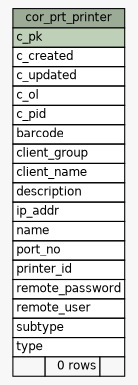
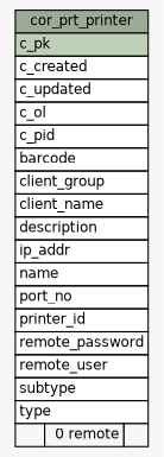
  digraph {
    bgcolor="#f7f7f7"
    fontname=Helvetica
    fontsize=11
    nodesep=0.18
    rankdir=TB
    ranksep=0.46
-   n1 [fontname=Helvetica fontsize=11 label=<     <TABLE BORDER="0" CELLBORDER="1" CELLSPACING="0" BGCOLOR="#ffffff">       <TR><TD COLSPAN="3" BGCOLOR="#9bab96" ALIGN="CENTER">cor_prt_printer</TD></TR>       <TR><TD PORT="c_pk" COLSPAN="3" BGCOLOR="#bed1b8" ALIGN="LEFT">c_pk</TD></TR>       <TR><TD PORT="c_created" COLSPAN="3" ALIGN="LEFT">c_created</TD></TR>       <TR><TD PORT="c_updated" COLSPAN="3" ALIGN="LEFT">c_updated</TD></TR>       <TR><TD PORT="c_ol" COLSPAN="3" ALIGN="LEFT">c_ol</TD></TR>       <TR><TD PORT="c_pid" COLSPAN="3" ALIGN="LEFT">c_pid</TD></TR>       <TR><TD PORT="barcode" COLSPAN="3" ALIGN="LEFT">barcode</TD></TR>       <TR><TD PORT="client_group" COLSPAN="3" ALIGN="LEFT">client_group</TD></TR>       <TR><TD PORT="client_name" COLSPAN="3" ALIGN="LEFT">client_name</TD></TR>       <TR><TD PORT="description" COLSPAN="3" ALIGN="LEFT">description</TD></TR>       <TR><TD PORT="ip_addr" COLSPAN="3" ALIGN="LEFT">ip_addr</TD></TR>       <TR><TD PORT="name" COLSPAN="3" ALIGN="LEFT">name</TD></TR>       <TR><TD PORT="port_no" COLSPAN="3" ALIGN="LEFT">port_no</TD></TR>       <TR><TD PORT="printer_id" COLSPAN="3" ALIGN="LEFT">printer_id</TD></TR>       <TR><TD PORT="remote_password" COLSPAN="3" ALIGN="LEFT">remote_password</TD></TR>       <TR><TD PORT="remote_user" COLSPAN="3" ALIGN="LEFT">remote_user</TD></TR>       <TR><TD PORT="subtype" COLSPAN="3" ALIGN="LEFT">subtype</TD></TR>       <TR><TD PORT="type" COLSPAN="3" ALIGN="LEFT">type</TD></TR>       <TR><TD ALIGN="LEFT" BGCOLOR="#f7f7f7">  </TD><TD ALIGN="RIGHT" BGCOLOR="#f7f7f7">0 rows</TD><TD ALIGN="RIGHT" BGCOLOR="#f7f7f7">  </TD></TR>     </TABLE>> shape=plaintext]
+   n1 [fontname=Helvetica fontsize=11 label=<     <TABLE BORDER="0" CELLBORDER="1" CELLSPACING="0" BGCOLOR="#ffffff">       <TR><TD COLSPAN="3" BGCOLOR="#9bab96" ALIGN="CENTER">cor_prt_printer</TD></TR>       <TR><TD PORT="c_pk" COLSPAN="3" BGCOLOR="#bed1b8" ALIGN="LEFT">c_pk</TD></TR>       <TR><TD PORT="c_created" COLSPAN="3" ALIGN="LEFT">c_created</TD></TR>       <TR><TD PORT="c_updated" COLSPAN="3" ALIGN="LEFT">c_updated</TD></TR>       <TR><TD PORT="c_ol" COLSPAN="3" ALIGN="LEFT">c_ol</TD></TR>       <TR><TD PORT="c_pid" COLSPAN="3" ALIGN="LEFT">c_pid</TD></TR>       <TR><TD PORT="barcode" COLSPAN="3" ALIGN="LEFT">barcode</TD></TR>       <TR><TD PORT="client_group" COLSPAN="3" ALIGN="LEFT">client_group</TD></TR>       <TR><TD PORT="client_name" COLSPAN="3" ALIGN="LEFT">client_name</TD></TR>       <TR><TD PORT="description" COLSPAN="3" ALIGN="LEFT">description</TD></TR>       <TR><TD PORT="ip_addr" COLSPAN="3" ALIGN="LEFT">ip_addr</TD></TR>       <TR><TD PORT="name" COLSPAN="3" ALIGN="LEFT">name</TD></TR>       <TR><TD PORT="port_no" COLSPAN="3" ALIGN="LEFT">port_no</TD></TR>       <TR><TD PORT="printer_id" COLSPAN="3" ALIGN="LEFT">printer_id</TD></TR>       <TR><TD PORT="remote_password" COLSPAN="3" ALIGN="LEFT">remote_password</TD></TR>       <TR><TD PORT="remote_user" COLSPAN="3" ALIGN="LEFT">remote_user</TD></TR>       <TR><TD PORT="subtype" COLSPAN="3" ALIGN="LEFT">subtype</TD></TR>       <TR><TD PORT="type" COLSPAN="3" ALIGN="LEFT">type</TD></TR>       <TR><TD ALIGN="LEFT" BGCOLOR="#f7f7f7">  </TD><TD ALIGN="RIGHT" BGCOLOR="#f7f7f7">0 remote</TD><TD ALIGN="RIGHT" BGCOLOR="#f7f7f7">  </TD></TR>     </TABLE>> shape=plaintext]
  }
